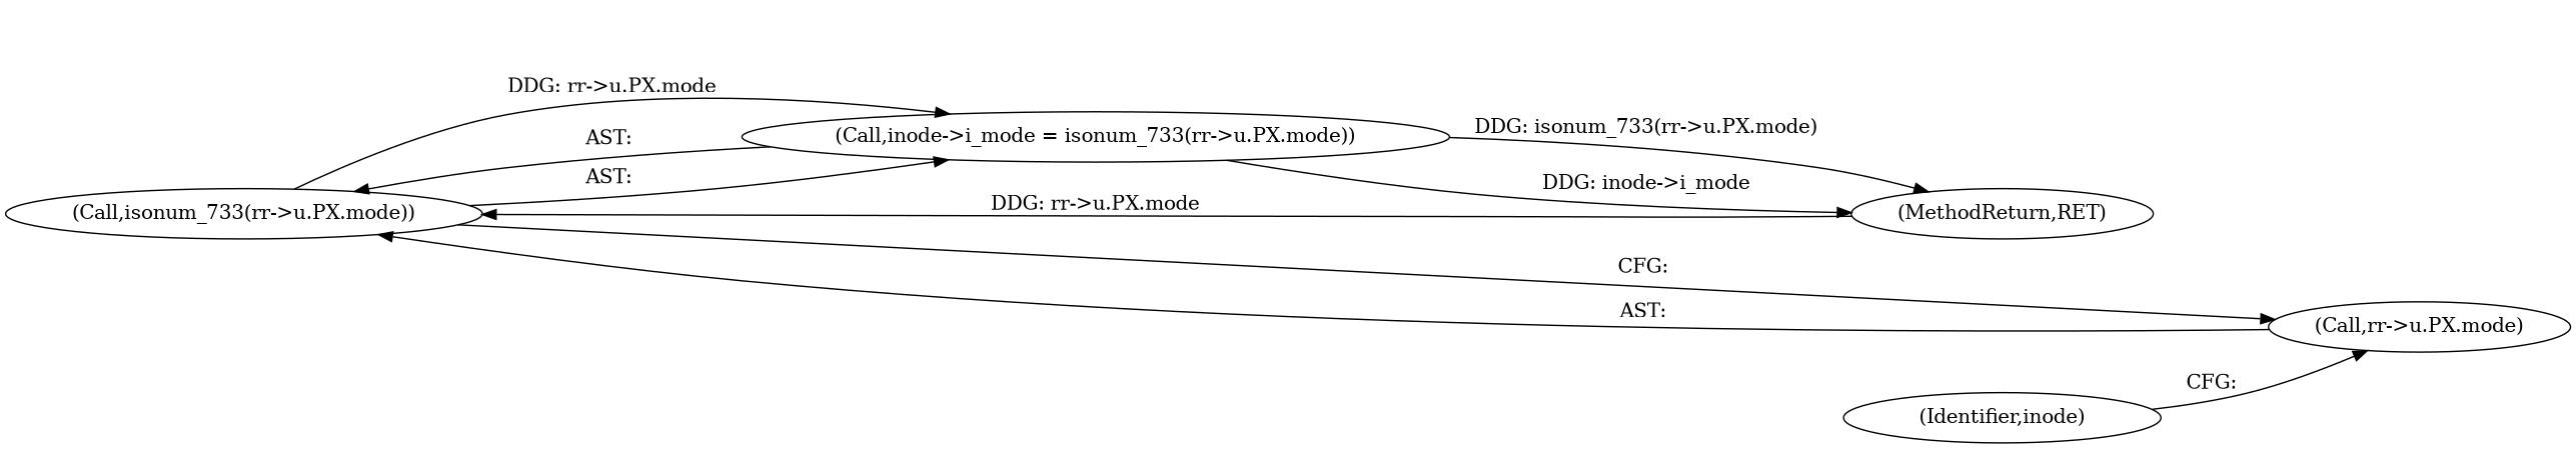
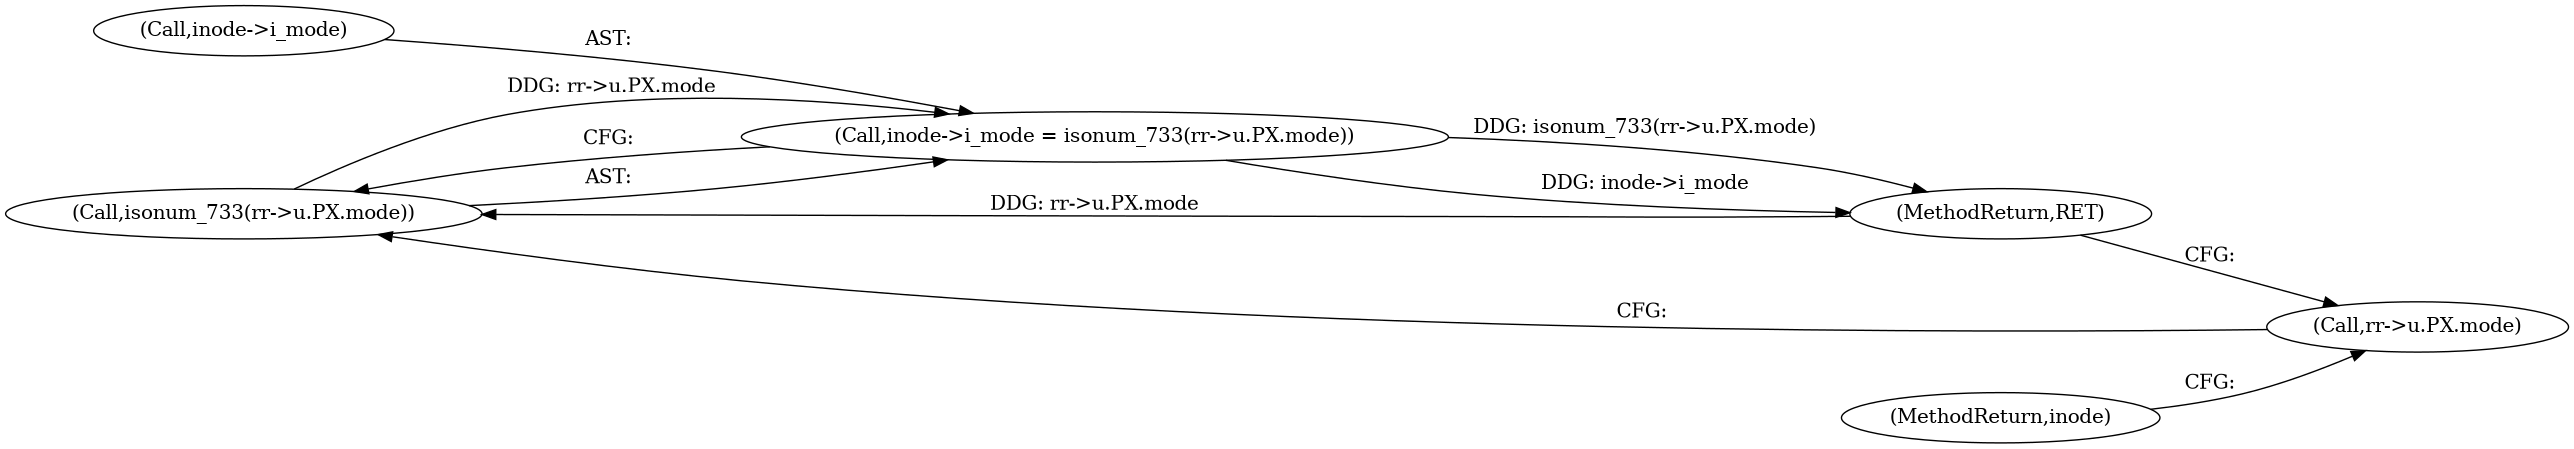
  digraph {
    rankdir=LR
    n1 [label="(Call,isonum_733(rr->u.PX.mode))"]
    n2 [label="(Call,inode->i_mode = isonum_733(rr->u.PX.mode))"]
    n3 [label="(Call,rr->u.PX.mode)"]
    n4 [label="(MethodReturn,RET)"]
-   n6 [label="(Identifier,inode)"]
+   n5 [label="(Call,inode->i_mode)"]
+   n6 [label="(MethodReturn,inode)"]
    n1 -> n2 [label="AST: "]
    n1 -> n2 [label="DDG: rr->u.PX.mode"]
-   n1 -> n3 [label="CFG: "]
-   n2 -> n1 [label="AST: "]
+   n4 -> n3 [label="CFG: "]
+   n2 -> n1 [label="CFG: "]
    n2 -> n4 [label="DDG: isonum_733(rr->u.PX.mode)"]
    n2 -> n4 [label="DDG: inode->i_mode"]
-   n3 -> n1 [label="AST: "]
+   n3 -> n1 [label="CFG: "]
    n4 -> n1 [label="DDG: rr->u.PX.mode"]
+   n5 -> n2 [label="AST: "]
    n6 -> n3 [label="CFG: "]
  }
